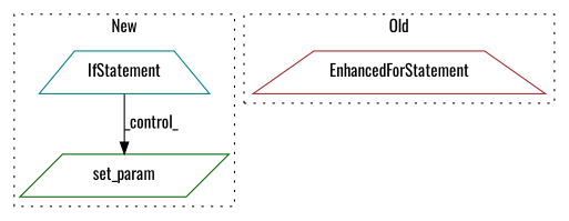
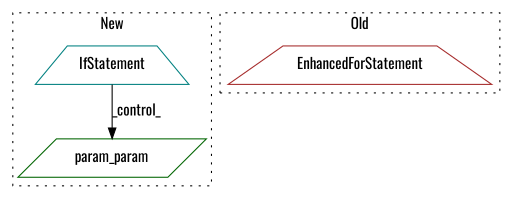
  digraph {
    fontname=Oswald
    node [shape=trapezium fontname=Oswald]
-   n1 [a=32 l="10,1" label=set_param s="11855,11923" shape=parallelogram color=darkgreen]
+   n1 [a=32 l="10,1" label=param_param s="11855,11923" shape=parallelogram color=darkgreen]
    n2 [a=25 l="4,2" label=IfStatement s="11804,11826" color=teal]
    n3 [a=70 l="53,2" label=EnhancedForStatement s="12602,12700" color=brown]
    subgraph cluster_1 {
      label=New
      style=dotted
      n1
      n2
    }
    subgraph cluster_2 {
      label=Old
      style=dotted
      n3
    }
    n2 -> n1 [label=_control_ fontname=Oswald]
  }
